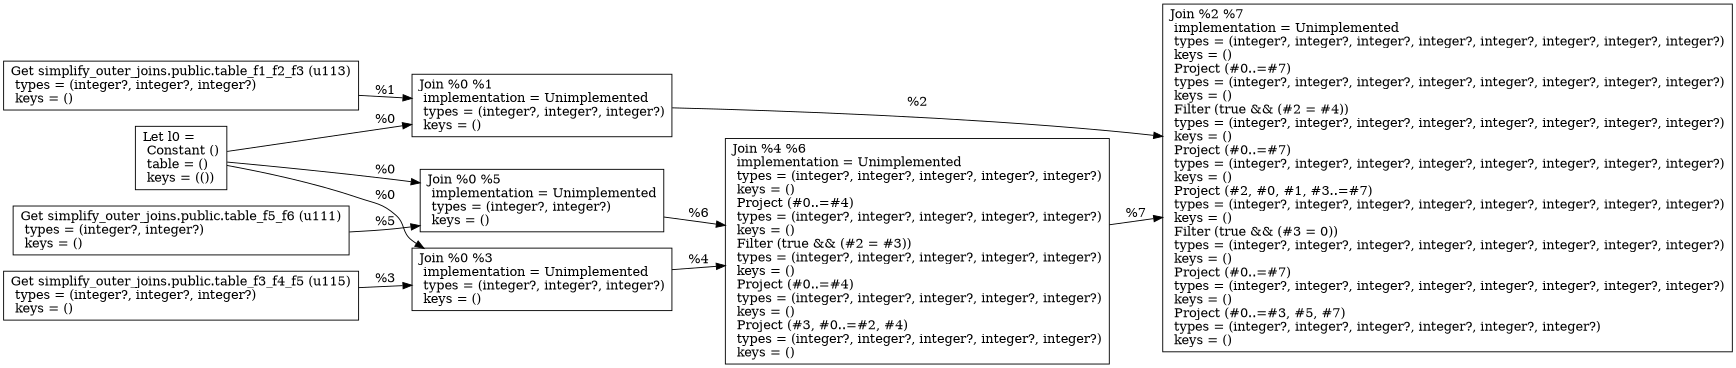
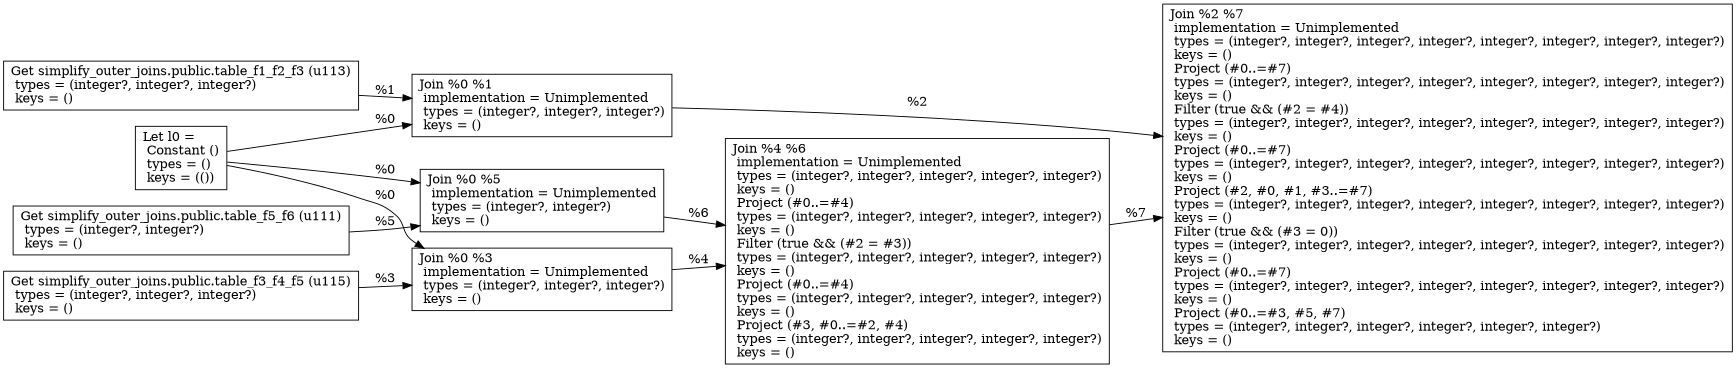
  digraph {
    rankdir=LR
    node [shape=record]
-   n1 [label="Let l0 =\l Constant ()\l  table = ()\l  keys = (())\l"]
+   n1 [label="Let l0 =\l Constant ()\l  types = ()\l  keys = (())\l"]
    n2 [label=" Join %0 %1\l  implementation = Unimplemented\l  types = (integer?, integer?, integer?)\l  keys = ()\l"]
    n3 [label=" Join %0 %3\l  implementation = Unimplemented\l  types = (integer?, integer?, integer?)\l  keys = ()\l"]
    n4 [label=" Join %0 %5\l  implementation = Unimplemented\l  types = (integer?, integer?)\l  keys = ()\l"]
    n5 [label=" Get simplify_outer_joins.public.table_f1_f2_f3 (u113)\l  types = (integer?, integer?, integer?)\l  keys = ()\l"]
    n6 [label=" Join %2 %7\l  implementation = Unimplemented\l  types = (integer?, integer?, integer?, integer?, integer?, integer?, integer?, integer?)\l  keys = ()\l Project (#0..=#7)\l  types = (integer?, integer?, integer?, integer?, integer?, integer?, integer?, integer?)\l  keys = ()\l Filter (true && (#2 = #4))\l  types = (integer?, integer?, integer?, integer?, integer?, integer?, integer?, integer?)\l  keys = ()\l Project (#0..=#7)\l  types = (integer?, integer?, integer?, integer?, integer?, integer?, integer?, integer?)\l  keys = ()\l Project (#2, #0, #1, #3..=#7)\l  types = (integer?, integer?, integer?, integer?, integer?, integer?, integer?, integer?)\l  keys = ()\l Filter (true && (#3 = 0))\l  types = (integer?, integer?, integer?, integer?, integer?, integer?, integer?, integer?)\l  keys = ()\l Project (#0..=#7)\l  types = (integer?, integer?, integer?, integer?, integer?, integer?, integer?, integer?)\l  keys = ()\l Project (#0..=#3, #5, #7)\l  types = (integer?, integer?, integer?, integer?, integer?, integer?)\l  keys = ()\l"]
    n7 [label=" Get simplify_outer_joins.public.table_f3_f4_f5 (u115)\l  types = (integer?, integer?, integer?)\l  keys = ()\l"]
    n8 [label=" Join %4 %6\l  implementation = Unimplemented\l  types = (integer?, integer?, integer?, integer?, integer?)\l  keys = ()\l Project (#0..=#4)\l  types = (integer?, integer?, integer?, integer?, integer?)\l  keys = ()\l Filter (true && (#2 = #3))\l  types = (integer?, integer?, integer?, integer?, integer?)\l  keys = ()\l Project (#0..=#4)\l  types = (integer?, integer?, integer?, integer?, integer?)\l  keys = ()\l Project (#3, #0..=#2, #4)\l  types = (integer?, integer?, integer?, integer?, integer?)\l  keys = ()\l"]
    n9 [label=" Get simplify_outer_joins.public.table_f5_f6 (u111)\l  types = (integer?, integer?)\l  keys = ()\l"]
    n1 -> n2 [label="%0\l"]
    n1 -> n3 [label="%0\l"]
    n1 -> n4 [label="%0\l"]
    n2 -> n6 [label="%2\l"]
    n3 -> n8 [label="%4\l"]
    n4 -> n8 [label="%6\l"]
    n5 -> n2 [label="%1\l"]
    n7 -> n3 [label="%3\l"]
    n8 -> n6 [label="%7\l"]
    n9 -> n4 [label="%5\l"]
  }
